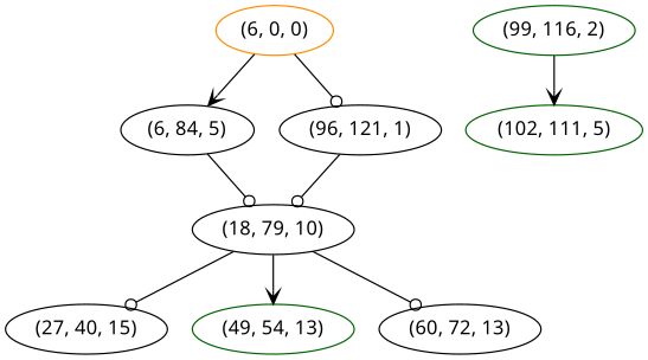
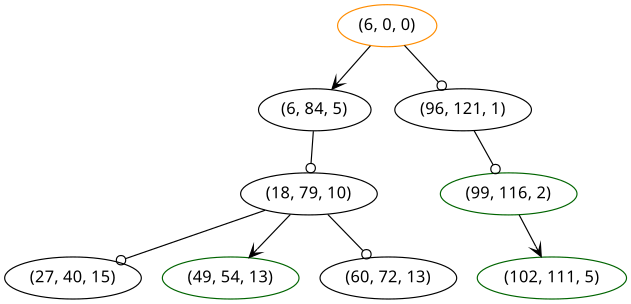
  digraph {
    fontname="Noto Sans"
    node [color=black fontname="Noto Sans"]
    edge [arrowhead=odot fontname="Noto Sans"]
    n1 [color=darkorange label="(6, 0, 0)"]
    "(6, 84, 5)"
    "(96, 121, 1)"
    "(18, 79, 10)"
    "(99, 116, 2)" [color=darkgreen]
    "(27, 40, 15)"
    "(49, 54, 13)" [color=darkgreen]
    "(60, 72, 13)"
    "(102, 111, 5)" [color=darkgreen]
    n1 -> "(6, 84, 5)" [arrowhead=vee]
    n1 -> "(96, 121, 1)"
    "(6, 84, 5)" -> "(18, 79, 10)"
-   "(96, 121, 1)" -> "(18, 79, 10)"
+   "(96, 121, 1)" -> "(99, 116, 2)"
    "(18, 79, 10)" -> "(27, 40, 15)"
    "(18, 79, 10)" -> "(49, 54, 13)" [arrowhead=vee]
    "(18, 79, 10)" -> "(60, 72, 13)"
    "(99, 116, 2)" -> "(102, 111, 5)" [arrowhead=vee]
  }
